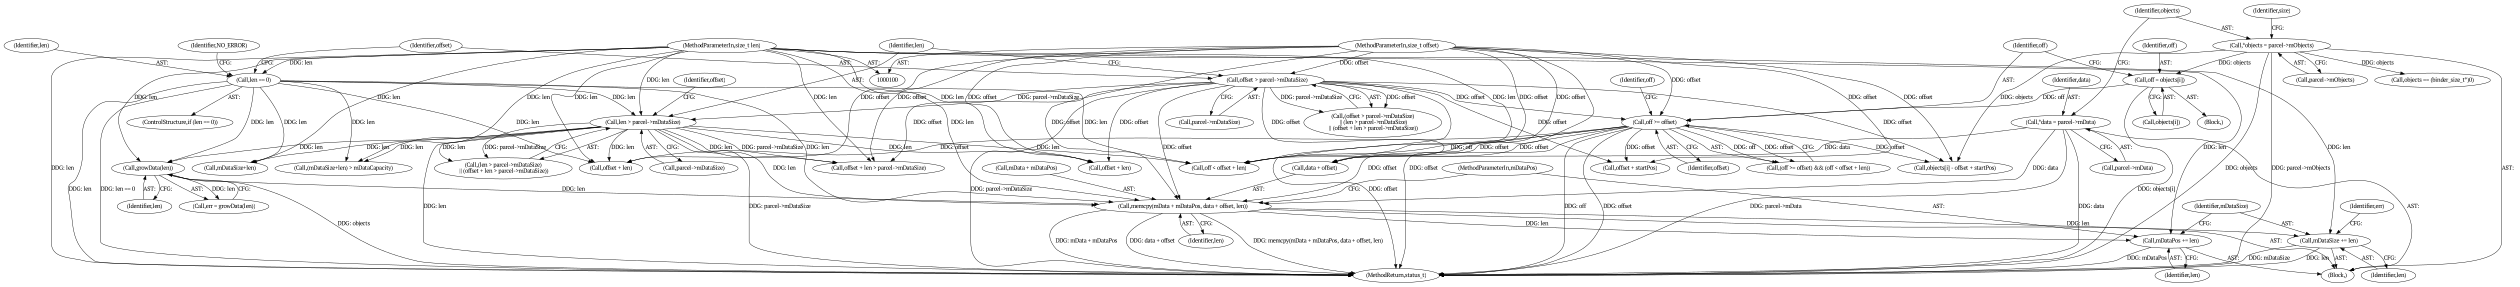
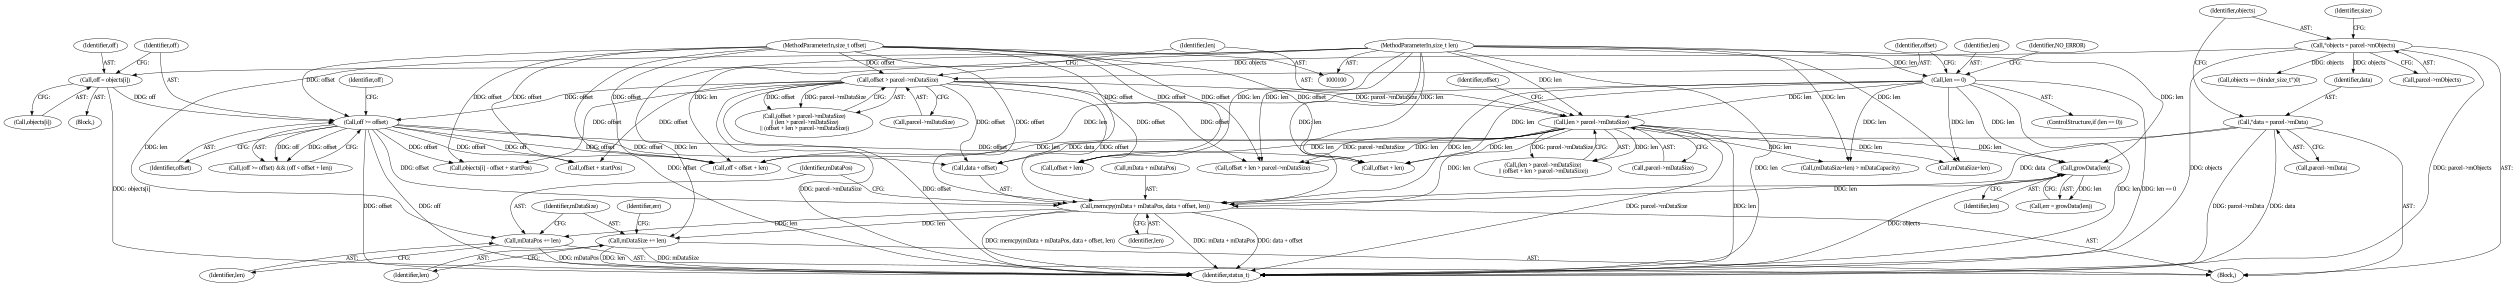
  digraph {
    fontname="PT Serif"
    node [fontname="PT Serif"]
    edge [fontname="PT Serif"]
    n1 [label="(Call,memcpy(mData + mDataPos, data + offset, len))"]
    n2 [label="(Call,mDataPos += len)"]
    n3 [label="(Call,mDataSize += len)"]
    n4 [label="(Block,)"]
-   n5 [label="(MethodReturn,status_t)"]
+   n5 [label="(Identifier,status_t)"]
    n6 [label="(Identifier,len)"]
    n7 [label="(Identifier,len)"]
    n8 [label="(Identifier,len)"]
    n9 [label="(Call,*data = parcel->mData)"]
    n10 [label="(Call,parcel->mData)"]
    n11 [label="(Call,data + offset)"]
    n12 [label="(Call,offset > parcel->mDataSize)"]
    n13 [label="(Call,off >= offset)"]
    n14 [label="(Call,len > parcel->mDataSize)"]
    n15 [label="(Call,(offset > parcel->mDataSize)\n || (len > parcel->mDataSize)\n || (offset + len > parcel->mDataSize))"]
    n16 [label="(Call,offset + len)"]
    n17 [label="(Call,objects[i] - offset + startPos)"]
    n18 [label="(Call,offset + len > parcel->mDataSize)"]
    n19 [label="(Call,parcel->mDataSize)"]
    n20 [label="(Call,offset + startPos)"]
    n21 [label="(Call,offset + len)"]
    n22 [label="(Call,off < offset + len)"]
    n23 [label="(Call,(off >= offset) && (off < offset + len))"]
    n24 [label="(Identifier,offset)"]
    n25 [label="(Call,growData(len))"]
    n26 [label="(Call,(mDataSize+len) > mDataCapacity)"]
    n27 [label="(Call,mDataSize+len)"]
    n28 [label="(Call,parcel->mDataSize)"]
    n29 [label="(Call,(len > parcel->mDataSize)\n || (offset + len > parcel->mDataSize))"]
    n30 [label="(MethodParameterIn,size_t offset)"]
    1000100
    n32 [label="(Call,off = objects[i])"]
    n33 [label="(Block,)"]
    n34 [label="(Call,objects[i])"]
    n35 [label="(Call,*objects = parcel->mObjects)"]
    n36 [label="(Call,parcel->mObjects)"]
    n37 [label="(Call,objects == (binder_size_t*)0)"]
    n38 [label="(Identifier,len)"]
    n39 [label="(Call,err = growData(len))"]
    n40 [label="(MethodParameterIn,size_t len)"]
    n41 [label="(Call,len == 0)"]
    n42 [label="(ControlStructure,if (len == 0))"]
-   n43 [label="(MethodParameterIn,mDataPos)"]
+   n43 [label="(Identifier,mDataPos)"]
    n44 [label="(Identifier,off)"]
    n45 [label="(Identifier,err)"]
    n46 [label="(Identifier,off)"]
    n47 [label="(Identifier,mDataSize)"]
    n48 [label="(Identifier,len)"]
    n49 [label="(Identifier,data)"]
    n50 [label="(Identifier,len)"]
    n51 [label="(Identifier,off)"]
    n52 [label="(Identifier,offset)"]
    n53 [label="(Identifier,offset)"]
    n54 [label="(Call,mData + mDataPos)"]
    n55 [label="(Identifier,objects)"]
    n56 [label="(Identifier,NO_ERROR)"]
    n57 [label="(Identifier,size)"]
    n1 -> n2 [label="DDG: len"]
    n1 -> n3 [label="DDG: len"]
    n1 -> n4 [label="AST: "]
    n1 -> n5 [label="DDG: memcpy(mData + mDataPos, data + offset, len)"]
    n1 -> n5 [label="DDG: mData + mDataPos"]
    n1 -> n5 [label="DDG: data + offset"]
    n1 -> n6 [label="CFG: "]
    n2 -> n4 [label="AST: "]
    n2 -> n5 [label="DDG: mDataPos"]
    n2 -> n7 [label="CFG: "]
    n3 -> n4 [label="AST: "]
    n3 -> n5 [label="DDG: len"]
    n3 -> n5 [label="DDG: mDataSize"]
    n3 -> n8 [label="CFG: "]
    n6 -> n1 [label="AST: "]
    n7 -> n2 [label="AST: "]
    n8 -> n3 [label="AST: "]
    n9 -> n1 [label="DDG: data"]
    n9 -> n4 [label="AST: "]
    n9 -> n5 [label="DDG: parcel->mData"]
    n9 -> n5 [label="DDG: data"]
    n9 -> n10 [label="CFG: "]
    n9 -> n11 [label="DDG: data"]
    n10 -> n9 [label="AST: "]
    n11 -> n1 [label="AST: "]
    n12 -> n1 [label="DDG: offset"]
    n12 -> n5 [label="DDG: offset"]
    n12 -> n5 [label="DDG: parcel->mDataSize"]
    n12 -> n11 [label="DDG: offset"]
    n12 -> n13 [label="DDG: offset"]
    n12 -> n14 [label="DDG: parcel->mDataSize"]
    n12 -> n15 [label="AST: "]
    n12 -> n15 [label="DDG: offset"]
    n12 -> n15 [label="DDG: parcel->mDataSize"]
    n12 -> n16 [label="DDG: offset"]
    n12 -> n17 [label="DDG: offset"]
    n12 -> n18 [label="DDG: offset"]
    n12 -> n19 [label="CFG: "]
    n12 -> n20 [label="DDG: offset"]
    n13 -> n1 [label="DDG: offset"]
    n13 -> n5 [label="DDG: off"]
    n13 -> n5 [label="DDG: offset"]
    n13 -> n11 [label="DDG: offset"]
    n13 -> n17 [label="DDG: offset"]
    n13 -> n20 [label="DDG: offset"]
    n13 -> n21 [label="DDG: offset"]
    n13 -> n22 [label="DDG: off"]
    n13 -> n22 [label="DDG: offset"]
    n13 -> n23 [label="AST: "]
    n13 -> n23 [label="DDG: off"]
    n13 -> n23 [label="DDG: offset"]
    n13 -> n24 [label="CFG: "]
    n14 -> n1 [label="DDG: len"]
    n14 -> n5 [label="DDG: len"]
    n14 -> n5 [label="DDG: parcel->mDataSize"]
    n14 -> n16 [label="DDG: len"]
    n14 -> n18 [label="DDG: len"]
    n14 -> n18 [label="DDG: parcel->mDataSize"]
    n14 -> n21 [label="DDG: len"]
    n14 -> n22 [label="DDG: len"]
    n14 -> n25 [label="DDG: len"]
    n14 -> n26 [label="DDG: len"]
    n14 -> n27 [label="DDG: len"]
    n14 -> n28 [label="CFG: "]
    n14 -> n29 [label="AST: "]
    n14 -> n29 [label="DDG: len"]
    n14 -> n29 [label="DDG: parcel->mDataSize"]
    n15 -> n12 [label="CFG: "]
    n19 -> n12 [label="AST: "]
    n23 -> n13 [label="CFG: "]
    n24 -> n13 [label="AST: "]
    n25 -> n1 [label="DDG: len"]
    n25 -> n5 [label="DDG: objects"]
    n25 -> n38 [label="CFG: "]
    n25 -> n39 [label="AST: "]
    n25 -> n39 [label="DDG: len"]
    n28 -> n14 [label="AST: "]
    n29 -> n14 [label="CFG: "]
    n30 -> n1 [label="DDG: offset"]
    n30 -> n5 [label="DDG: offset"]
    n30 -> n11 [label="DDG: offset"]
    n30 -> n12 [label="DDG: offset"]
    n30 -> n13 [label="DDG: offset"]
    n30 -> n16 [label="DDG: offset"]
    n30 -> n17 [label="DDG: offset"]
    n30 -> n18 [label="DDG: offset"]
    n30 -> n20 [label="DDG: offset"]
    n30 -> n21 [label="DDG: offset"]
    n30 -> n22 [label="DDG: offset"]
    n30 -> 1000100 [label="AST: "]
    n32 -> n5 [label="DDG: objects[i]"]
    n32 -> n13 [label="DDG: off"]
    n32 -> n33 [label="AST: "]
    n32 -> n34 [label="CFG: "]
    n34 -> n32 [label="AST: "]
    n35 -> n4 [label="AST: "]
    n35 -> n5 [label="DDG: objects"]
    n35 -> n5 [label="DDG: parcel->mObjects"]
-   n35 -> n17 [label="DDG: objects"]
+   n35 -> n49 [label="DDG: objects"]
    n35 -> n32 [label="DDG: objects"]
    n35 -> n36 [label="CFG: "]
    n35 -> n37 [label="DDG: objects"]
    n36 -> n35 [label="AST: "]
    n38 -> n25 [label="AST: "]
    n39 -> n25 [label="CFG: "]
    n40 -> n1 [label="DDG: len"]
    n40 -> n2 [label="DDG: len"]
    n40 -> n3 [label="DDG: len"]
    n40 -> n5 [label="DDG: len"]
    n40 -> n14 [label="DDG: len"]
    n40 -> n16 [label="DDG: len"]
    n40 -> n18 [label="DDG: len"]
    n40 -> n21 [label="DDG: len"]
    n40 -> n22 [label="DDG: len"]
    n40 -> n25 [label="DDG: len"]
    n40 -> n26 [label="DDG: len"]
    n40 -> n27 [label="DDG: len"]
    n40 -> 1000100 [label="AST: "]
    n40 -> n41 [label="DDG: len"]
    n41 -> n1 [label="DDG: len"]
    n41 -> n5 [label="DDG: len"]
    n41 -> n5 [label="DDG: len == 0"]
    n41 -> n14 [label="DDG: len"]
    n41 -> n21 [label="DDG: len"]
    n41 -> n22 [label="DDG: len"]
    n41 -> n25 [label="DDG: len"]
    n41 -> n26 [label="DDG: len"]
    n41 -> n27 [label="DDG: len"]
    n41 -> n42 [label="AST: "]
    n43 -> n1 [label="CFG: "]
    n43 -> n2 [label="AST: "]
    n44 -> n13 [label="AST: "]
    n44 -> n32 [label="CFG: "]
    n45 -> n3 [label="CFG: "]
    n46 -> n13 [label="CFG: "]
    n47 -> n2 [label="CFG: "]
    n47 -> n3 [label="AST: "]
    n48 -> n12 [label="CFG: "]
    n48 -> n14 [label="AST: "]
    n49 -> n9 [label="AST: "]
    n50 -> n41 [label="AST: "]
    n51 -> n32 [label="AST: "]
    n52 -> n14 [label="CFG: "]
    n53 -> n12 [label="AST: "]
    n53 -> n41 [label="CFG: "]
    n54 -> n1 [label="AST: "]
    n55 -> n9 [label="CFG: "]
    n55 -> n35 [label="AST: "]
    n56 -> n41 [label="CFG: "]
    n57 -> n35 [label="CFG: "]
  }
